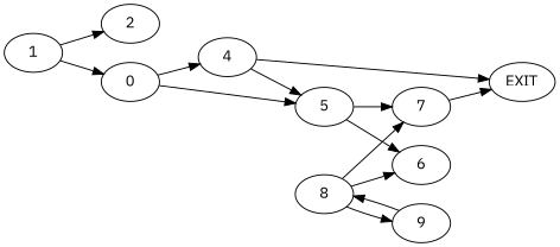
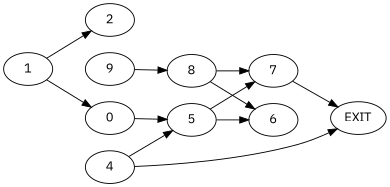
  digraph {
    fontname="IBM Plex Sans"
    rankdir=LR
    node [fontname="IBM Plex Sans"]
    edge [fontname="IBM Plex Sans"]
    1
    2
    n3 [label=0]
    n4 [label=EXIT]
    4
    5
    6
    7
    8
    9
    1 -> 2
    1 -> n3
-   n3 -> 4
    n3 -> 5
    4 -> n4
    4 -> 5
    5 -> 6
    5 -> 7
    7 -> n4
    8 -> 6
    8 -> 7
-   8 -> 9
    9 -> 8
  }
